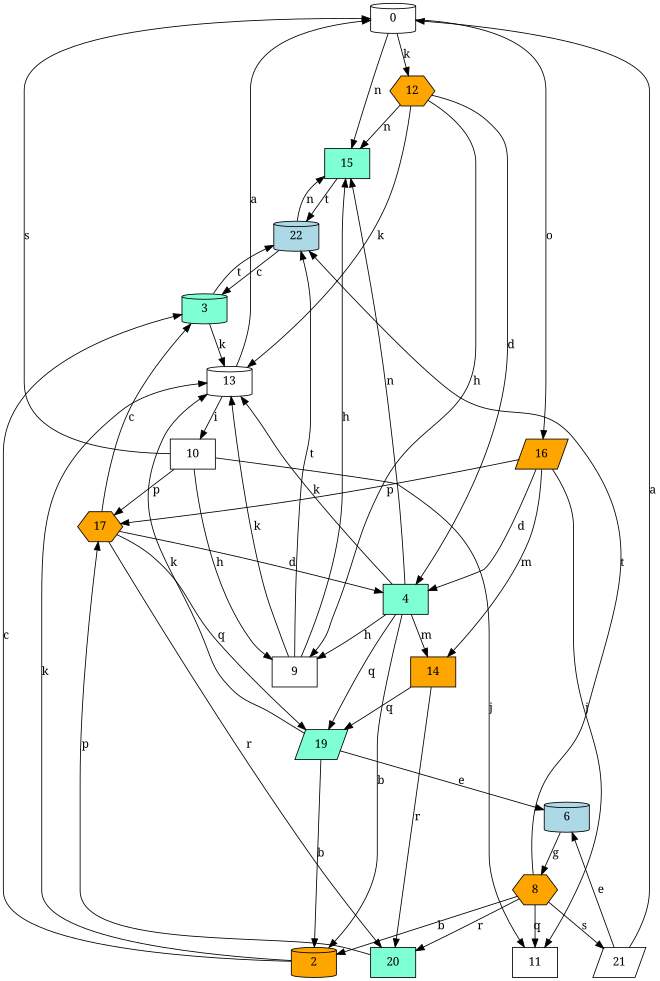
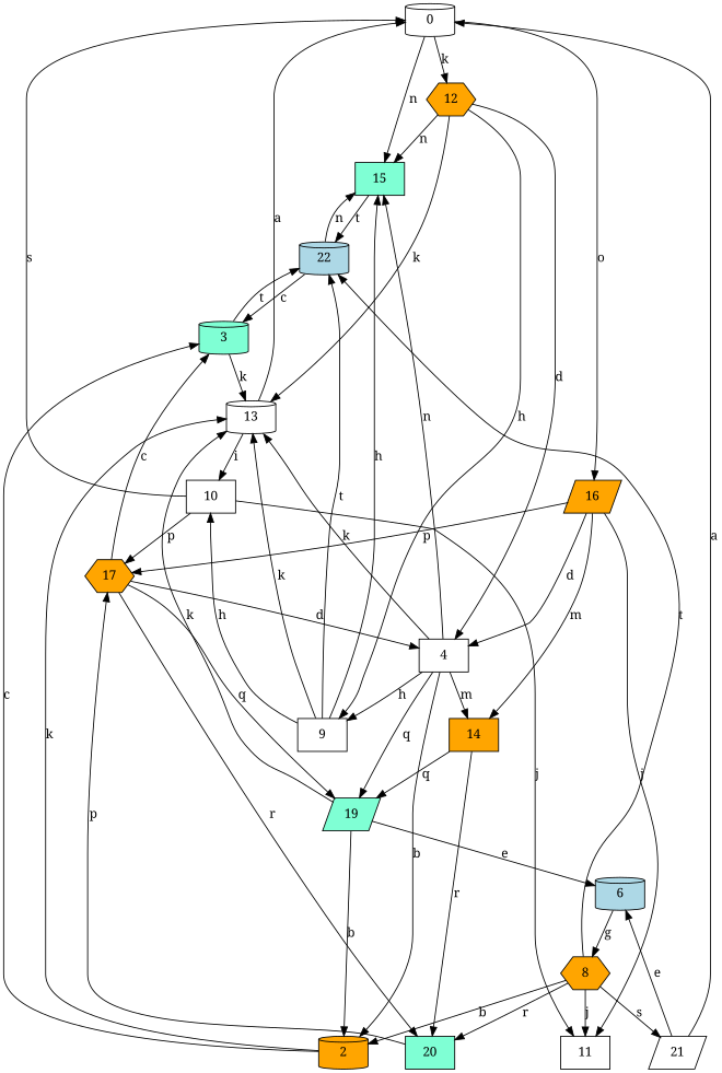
  strict digraph {
    fontname="Noto Serif"
    node [fillcolor=white fontname="Noto Serif" shape=box style=filled]
    edge [fontname="Noto Serif"]
    0 [shape=cylinder]
    12 [fillcolor=orange shape=hexagon]
    15 [fillcolor=aquamarine]
    16 [fillcolor=orange shape=parallelogram]
    13 [shape=cylinder]
-   4 [fillcolor=aquamarine]
+   4
    9
    22 [fillcolor=lightblue shape=cylinder]
    14 [fillcolor=orange]
    11
    17 [fillcolor=orange shape=hexagon]
    2 [fillcolor=orange shape=cylinder]
    3 [fillcolor=aquamarine shape=cylinder]
    10
    19 [fillcolor=aquamarine shape=parallelogram]
    20 [fillcolor=aquamarine]
    6 [fillcolor=lightblue shape=cylinder]
    8 [fillcolor=orange shape=hexagon]
    21 [shape=parallelogram]
    0 -> 12 [label=k]
    0 -> 15 [label=n]
    0 -> 16 [label=o]
    12 -> 15 [label=n]
    12 -> 13 [label=k]
    12 -> 4 [label=d]
    12 -> 9 [label=h]
    15 -> 22 [label=t]
    16 -> 4 [label=d]
    16 -> 14 [label=m]
    16 -> 11 [label=j]
    16 -> 17 [label=p]
    13 -> 0 [label=a]
    13 -> 10 [label=i]
    4 -> 15 [label=n]
    4 -> 13 [label=k]
    4 -> 9 [label=h]
    4 -> 14 [label=m]
    4 -> 2 [label=b]
    4 -> 19 [label=q]
    9 -> 15 [label=h]
    9 -> 13 [label=k]
    9 -> 22 [label=t]
    22 -> 15 [label=n]
    22 -> 3 [label=c]
    14 -> 19 [label=q]
    14 -> 20 [label=r]
    17 -> 4 [label=d]
    17 -> 3 [label=c]
    17 -> 19 [label=q]
    17 -> 20 [label=r]
    2 -> 13 [label=k]
    2 -> 3 [label=c]
    3 -> 13 [label=k]
    3 -> 22 [label=t]
    10 -> 0 [label=s]
-   10 -> 9 [label=h]
+   9 -> 10 [label=h]
    10 -> 11 [label=j]
    10 -> 17 [label=p]
    19 -> 13 [label=k]
    19 -> 2 [label=b]
    19 -> 6 [label=e]
    20 -> 17 [label=p]
    6 -> 8 [label=g]
    8 -> 22 [label=t]
-   8 -> 11 [label=q]
+   8 -> 11 [label=j]
    8 -> 2 [label=b]
    8 -> 20 [label=r]
    8 -> 21 [label=s]
    21 -> 0 [label=a]
    21 -> 6 [label=e]
  }
